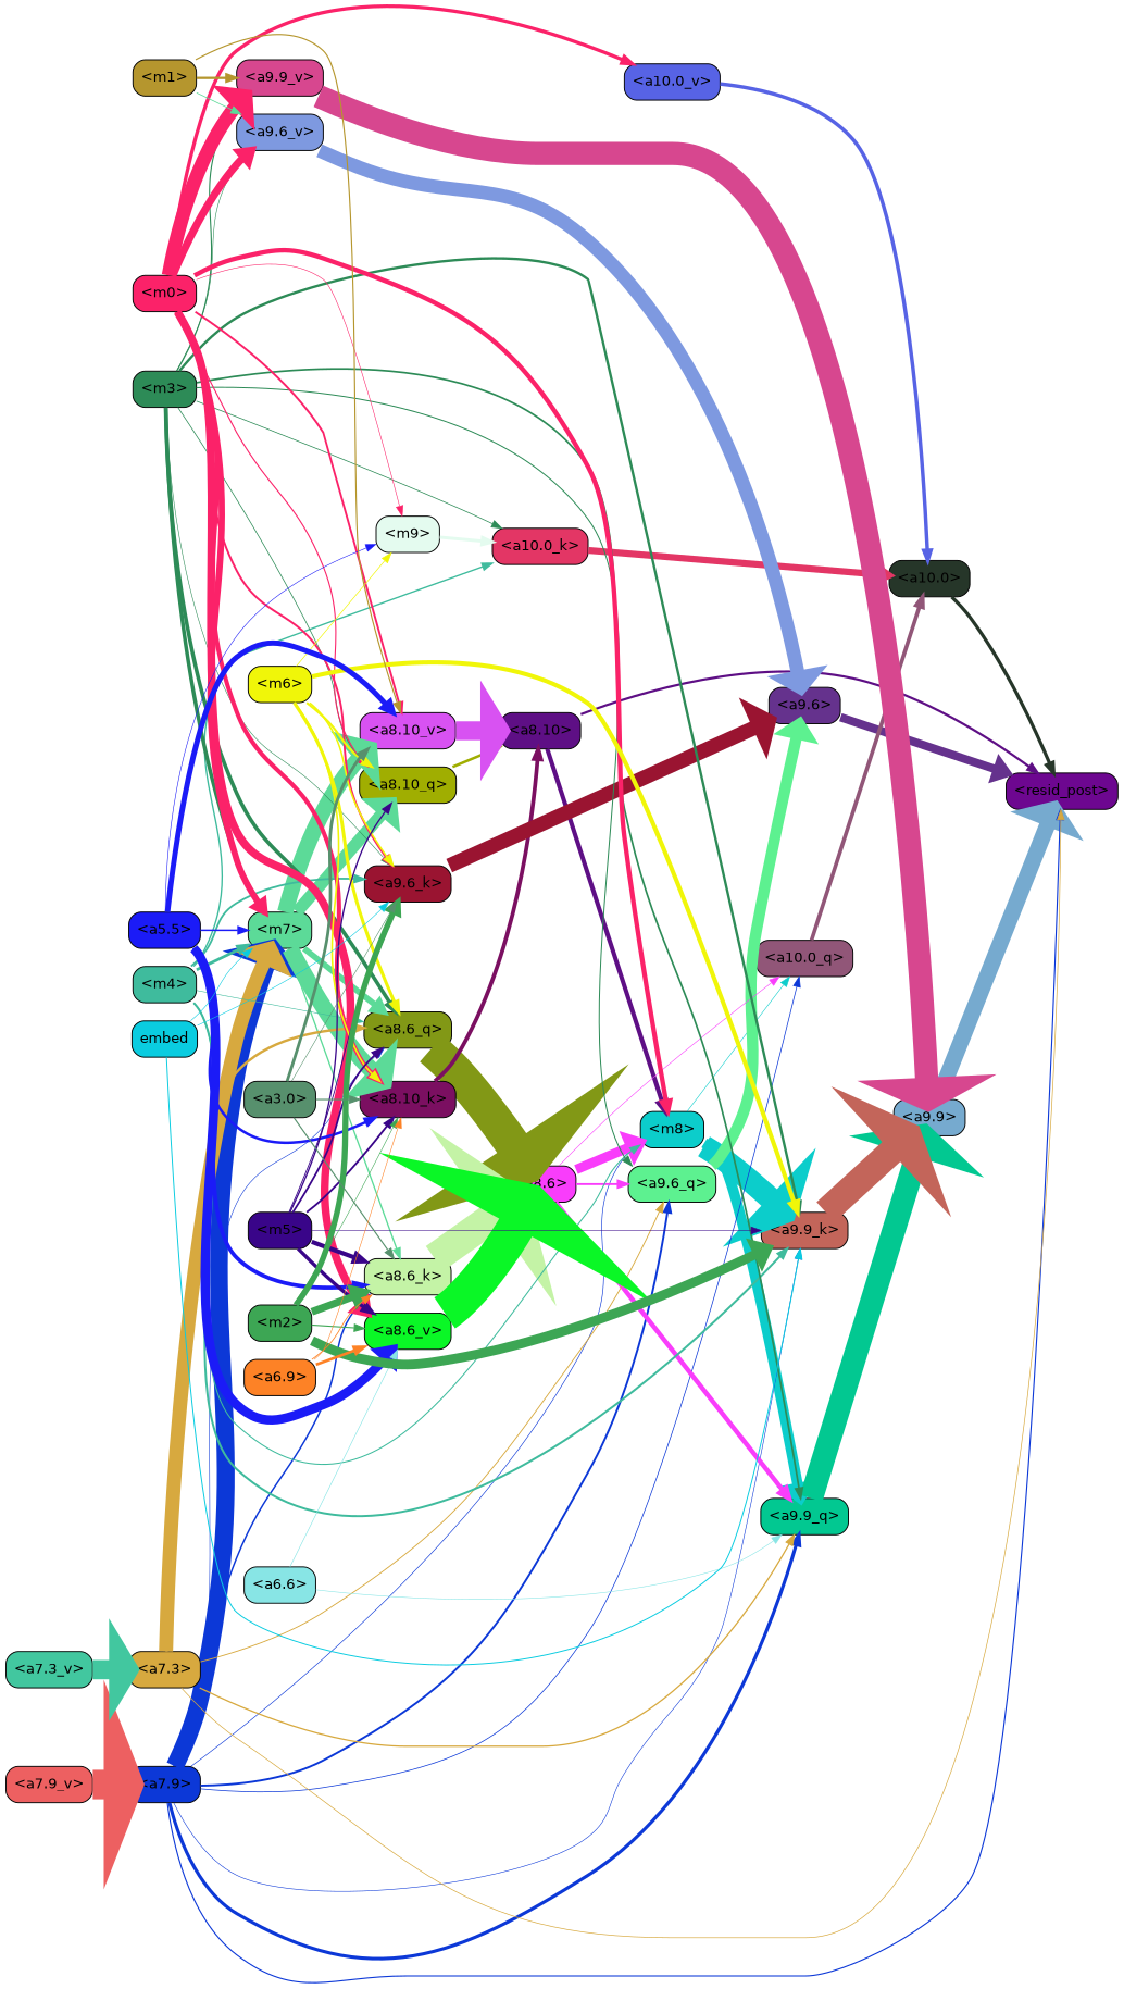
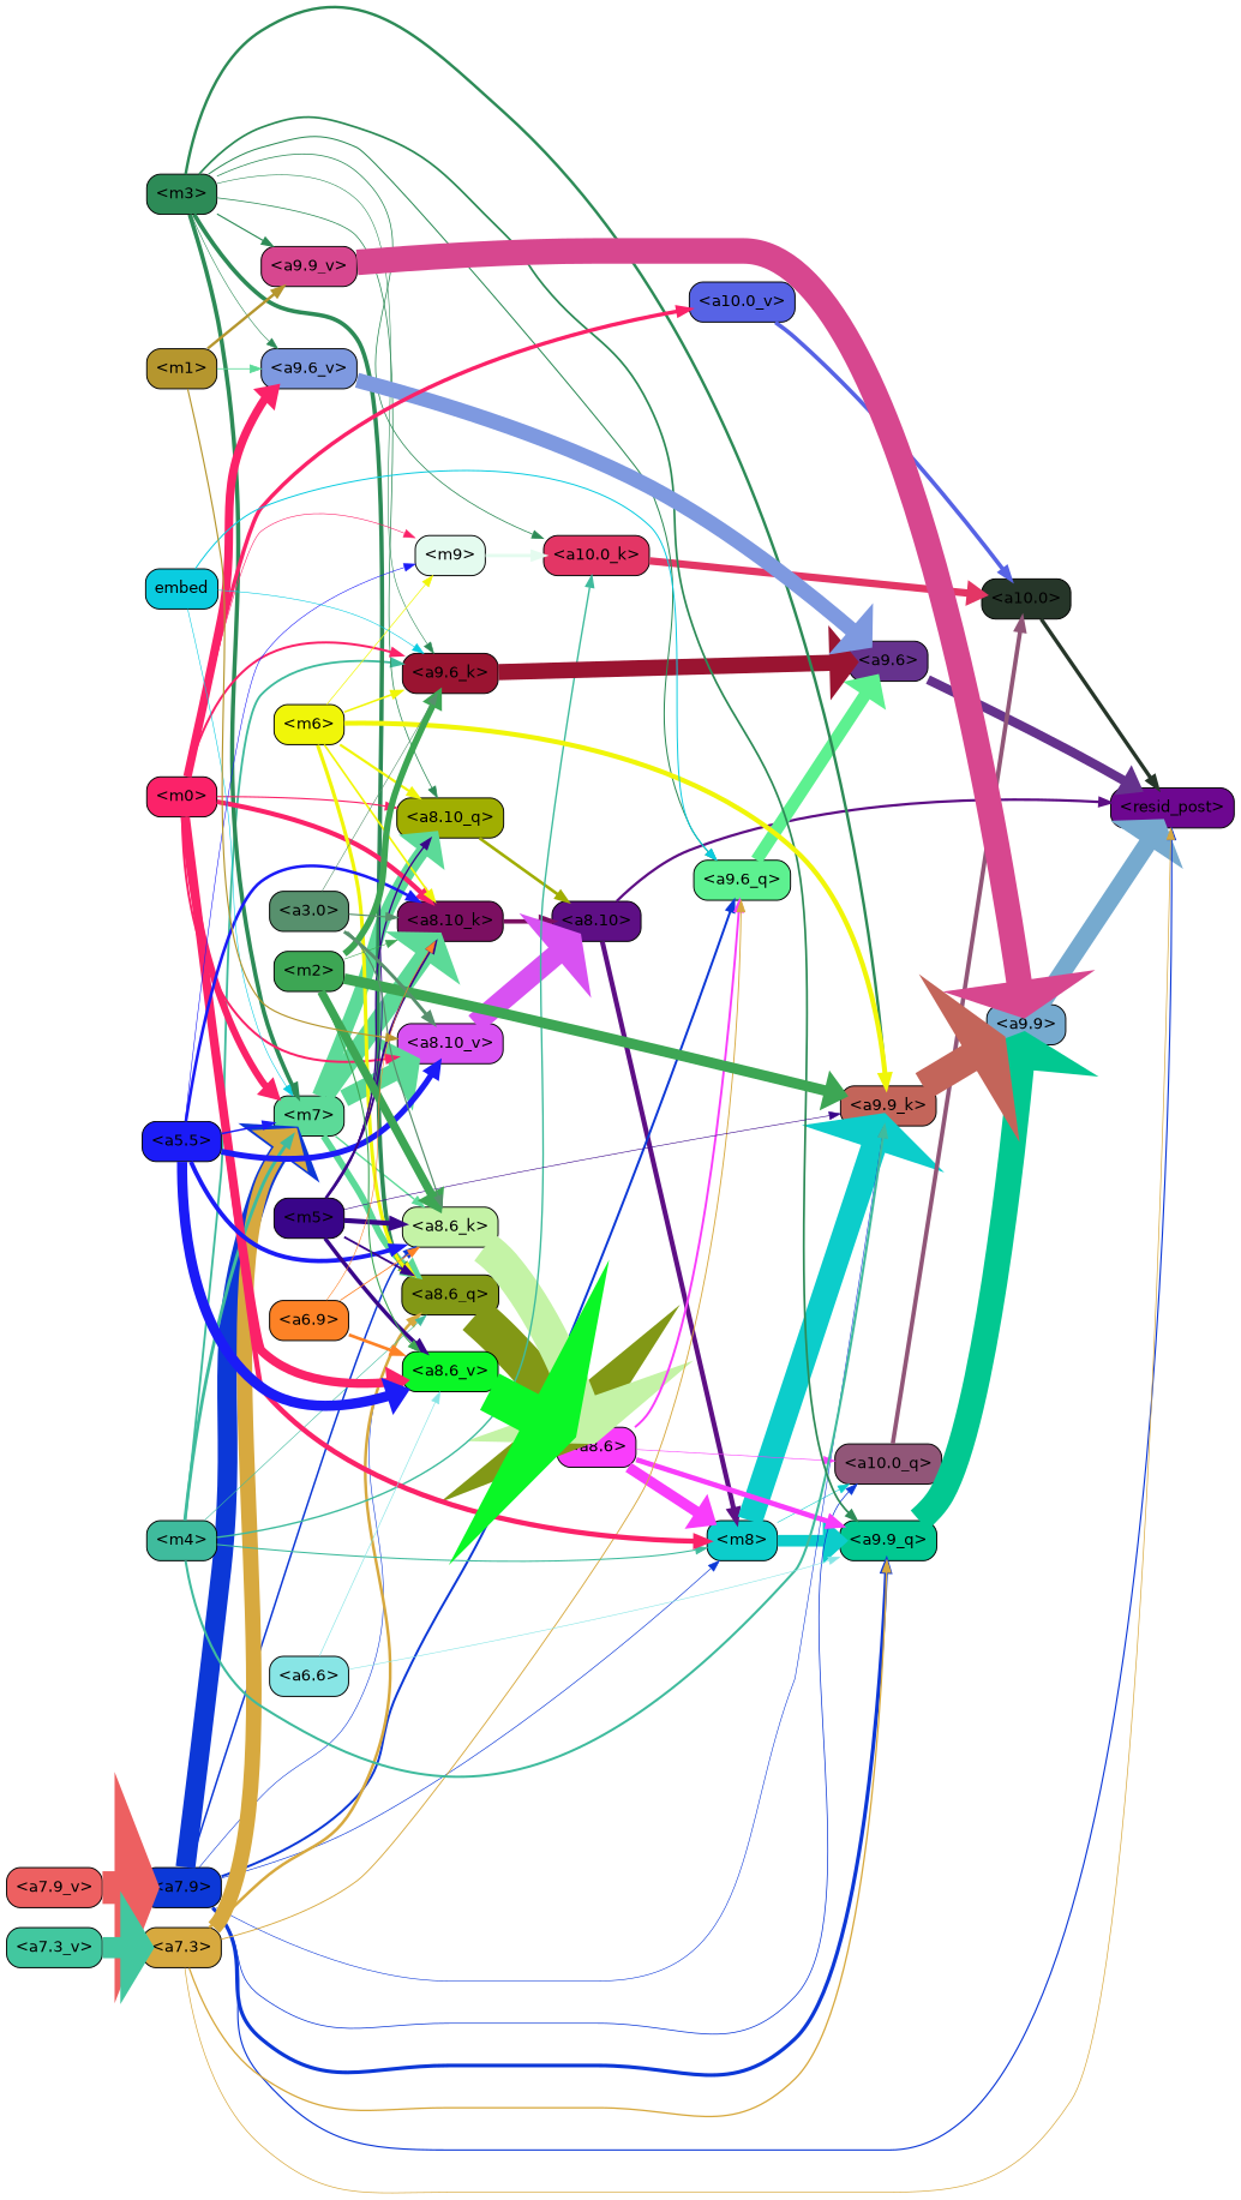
  strict digraph {
    rankdir=LR
    splines=true
    node [color=black fontname=Helvetica shape=box style="filled, rounded"]
    edge [color="#fb2269" penwidth=0.6]
    "<a10.0>" [fillcolor="#263629"]
    "<resid_post>" [fillcolor="#6d0790"]
    "<a9.9>" [fillcolor="#76aacf"]
    "<a9.6>" [fillcolor="#65328d"]
    "<a8.10>" [fillcolor="#5e0f85"]
    "<m8>" [fillcolor="#0ccdcb"]
    "<a10.0_q>" [fillcolor="#915678"]
    "<a9.9_q>" [fillcolor="#02c891"]
    "<a9.9_k>" [fillcolor="#c3655a"]
    "<a7.9>" [fillcolor="#0c38d7"]
    "<a9.6_q>" [fillcolor="#5df190"]
    "<a8.6_q>" [fillcolor="#829816"]
    "<a8.6_k>" [fillcolor="#c4f3a6"]
    "<m7>" [fillcolor="#5cda98"]
    "<a8.6>" [fillcolor="#f93dfb"]
    "<a8.10_q>" [fillcolor="#a0ae01"]
    "<a8.10_k>" [fillcolor="#7b0f61"]
    "<a8.10_v>" [fillcolor="#d852f2"]
    "<a7.3>" [fillcolor="#d7a93f"]
    "<a10.0_k>" [fillcolor="#e33665"]
    "<a10.0_v>" [fillcolor="#5763e5"]
    "<m9>" [fillcolor="#e4fbef"]
    "<m4>" [fillcolor="#3fbb9d"]
    "<a9.6_k>" [fillcolor="#9a1431"]
    "<m3>" [fillcolor="#2d8b57"]
    "<a9.9_v>" [fillcolor="#d7478f"]
    "<a9.6_v>" [fillcolor="#7e99e0"]
    "<m0>" [fillcolor="#fb2269"]
    "<a8.6_v>" [fillcolor="#0af726"]
    "<m6>" [fillcolor="#f0f609"]
    "<a5.5>" [fillcolor="#1b1bf7"]
    "<a6.6>" [fillcolor="#88e5e5"]
    "<m5>" [fillcolor="#390589"]
    "<m2>" [fillcolor="#3da654"]
    embed [fillcolor="#0acce0"]
    "<a3.0>" [fillcolor="#57906d"]
    "<m1>" [fillcolor="#b5962e"]
    "<a6.9>" [fillcolor="#fd8226"]
    "<a7.9_v>" [fillcolor="#ed6061"]
    "<a7.3_v>" [fillcolor="#42c79f"]
    "<a10.0>" -> "<resid_post>" [color="#263629" penwidth=3.4253244400024414]
    "<a9.9>" -> "<resid_post>" [color="#76aacf" penwidth=16.05378818511963]
    "<a9.6>" -> "<resid_post>" [color="#65328d" penwidth=8.33797836303711]
    "<a8.10>" -> "<resid_post>" [color="#5e0f85" penwidth=2.3390636444091797]
    "<a8.10>" -> "<m8>" [color="#5e0f85" penwidth=4.388927459716797]
    "<m8>" -> "<a10.0_q>" [color="#0ccdcb"]
    "<m8>" -> "<a9.9_q>" [color="#0ccdcb" penwidth=10.407995223999023]
    "<m8>" -> "<a9.9_k>" [color="#0ccdcb" penwidth=22.67278480529785]
    "<a10.0_q>" -> "<a10.0>" [color="#915678" penwidth=3.861766815185547]
    "<a9.9_q>" -> "<a9.9>" [color="#02c891" penwidth=23.20368194580078]
    "<a9.9_k>" -> "<a9.9>" [color="#c3655a" penwidth=26.641464233398438]
    "<a7.9>" -> "<resid_post>" [color="#0c38d7" penwidth=1.1926651000976562]
    "<a7.9>" -> "<m8>" [color="#0c38d7" penwidth=0.6738662719726562]
    "<a7.9>" -> "<a10.0_q>" [color="#0c38d7" penwidth=0.7811813354492188]
    "<a7.9>" -> "<a9.9_q>" [color="#0c38d7" penwidth=3.33896541595459]
    "<a7.9>" -> "<a9.9_k>" [color="#0c38d7"]
    "<a7.9>" -> "<a9.6_q>" [color="#0c38d7" penwidth=2.0531044006347656]
    "<a7.9>" -> "<a8.6_q>" [color="#0c38d7"]
    "<a7.9>" -> "<a8.6_k>" [color="#0c38d7" penwidth=1.5751152038574219]
    "<a7.9>" -> "<m7>" [color="#0c38d7" penwidth=17.67833709716797]
    "<a9.6_q>" -> "<a9.6>" [color="#5df190" penwidth=11.181507110595703]
    "<a8.6_q>" -> "<a8.6>" [color="#829816" penwidth=34.91962909698486]
    "<a8.6_k>" -> "<a8.6>" [color="#c4f3a6" penwidth=30.12779998779297]
    "<m7>" -> "<a8.6_q>" [color="#5cda98" penwidth=5.949329376220703]
    "<m7>" -> "<a8.6_k>" [color="#5cda98" penwidth=1.4160232543945312]
    "<m7>" -> "<a8.10_q>" [color="#5cda98" penwidth=12.189899444580078]
    "<m7>" -> "<a8.10_k>" [color="#5cda98" penwidth=16.634174346923828]
    "<m7>" -> "<a8.10_v>" [color="#5cda98" penwidth=15.893604278564453]
    "<a8.6>" -> "<m8>" [color="#f93dfb" penwidth=9.616483688354492]
    "<a8.6>" -> "<a10.0_q>" [color="#f93dfb"]
    "<a8.6>" -> "<a9.9_q>" [color="#f93dfb" penwidth=4.681654930114746]
    "<a8.6>" -> "<a9.6_q>" [color="#f93dfb" penwidth=2.0046749114990234]
    "<a8.10_q>" -> "<a8.10>" [color="#a0ae01" penwidth=2.6974411010742188]
    "<a8.10_k>" -> "<a8.10>" [color="#7b0f61" penwidth=3.9815139770507812]
    "<a8.10_v>" -> "<a8.10>" [color="#d852f2" penwidth=18.80433464050293]
    "<a7.3>" -> "<resid_post>" [color="#d7a93f" penwidth=0.7339706420898438]
    "<a7.3>" -> "<a9.9_q>" [color="#d7a93f" penwidth=1.3609809875488281]
    "<a7.3>" -> "<a9.6_q>" [color="#d7a93f" penwidth=0.9587650299072266]
    "<a7.3>" -> "<a8.6_q>" [color="#d7a93f" penwidth=2.597522735595703]
    "<a7.3>" -> "<m7>" [color="#d7a93f" penwidth=13.925512313842773]
    "<a10.0_k>" -> "<a10.0>" [color="#e33665" penwidth=6.691814422607422]
    "<a10.0_v>" -> "<a10.0>" [color="#5763e5" penwidth=3.703948974609375]
    "<m9>" -> "<a10.0_k>" [color="#e4fbef" penwidth=3.1536026000976562]
    "<m4>" -> "<m8>" [color="#3fbb9d" penwidth=1.1121444702148438]
    "<m4>" -> "<a9.9_k>" [color="#3fbb9d" penwidth=2.1296005249023438]
    "<m4>" -> "<a8.6_q>" [color="#3fbb9d" penwidth=0.6086311340332031]
    "<m4>" -> "<m7>" [color="#3fbb9d" penwidth=2.9153175354003906]
    "<m4>" -> "<a10.0_k>" [color="#3fbb9d" penwidth=1.4532089233398438]
    "<m4>" -> "<a9.6_k>" [color="#3fbb9d" penwidth=1.93524169921875]
    "<a9.6_k>" -> "<a9.6>" [color="#9a1431" penwidth=14.532459259033203]
    "<m3>" -> "<a9.9_q>" [color="#2d8b57" penwidth=1.8098411560058594]
    "<m3>" -> "<a9.9_k>" [color="#2d8b57" penwidth=2.538074493408203]
    "<m3>" -> "<a9.6_q>" [color="#2d8b57" penwidth=1.0731983184814453]
    "<m3>" -> "<a8.6_q>" [color="#2d8b57" penwidth=3.8069801330566406]
    "<m3>" -> "<m7>" [color="#2d8b57" penwidth=3.7463531494140625]
    "<m3>" -> "<a8.10_q>" [color="#2d8b57" penwidth=0.7969093322753906]
    "<m3>" -> "<a10.0_k>" [color="#2d8b57" penwidth=0.8012542724609375]
    "<m3>" -> "<a9.6_k>" [color="#2d8b57"]
    "<m3>" -> "<a9.9_v>" [color="#2d8b57" penwidth=1.1908531188964844]
    "<m3>" -> "<a9.6_v>" [color="#2d8b57"]
    "<a9.9_v>" -> "<a9.9>" [color="#d7478f" penwidth=23.02225112915039]
    "<a9.6_v>" -> "<a9.6>" [color="#7e99e0" penwidth=13.634431838989258]
    "<m0>" -> "<m8>" [penwidth=4.624839782714844]
    "<m0>" -> "<m7>" [penwidth=6.283721923828125]
    "<m0>" -> "<a8.10_q>" [penwidth=1.1731605529785156]
    "<m0>" -> "<a8.10_k>" [penwidth=4.350425720214844]
    "<m0>" -> "<a8.10_v>" [penwidth=2.0526657104492188]
    "<m0>" -> "<a10.0_v>" [penwidth=3.520832061767578]
    "<m0>" -> "<m9>"
    "<m0>" -> "<a9.6_k>" [penwidth=2.0742149353027344]
-   "<m0>" -> "<a9.9_v>" [penwidth=13.6649169921875]
    "<m0>" -> "<a9.6_v>" [penwidth=7.575786590576172]
    "<m0>" -> "<a8.6_v>" [penwidth=7.951751708984375]
    "<a8.6_v>" -> "<a8.6>" [color="#0af726" penwidth=37.04597568511963]
    "<m6>" -> "<a9.9_k>" [color="#f0f609" penwidth=4.405937194824219]
    "<m6>" -> "<a8.6_q>" [color="#f0f609" penwidth=3.241657257080078]
    "<m6>" -> "<a8.10_q>" [color="#f0f609" penwidth=2.2618331909179688]
    "<m6>" -> "<a8.10_k>" [color="#f0f609" penwidth=1.733642578125]
    "<m6>" -> "<m9>" [color="#f0f609" penwidth=0.7276992797851562]
    "<m6>" -> "<a9.6_k>" [color="#f0f609" penwidth=1.6540985107421875]
    "<a5.5>" -> "<a8.6_k>" [color="#1b1bf7" penwidth=3.9810218811035156]
    "<a5.5>" -> "<m7>" [color="#1b1bf7" penwidth=1.5525360107421875]
    "<a5.5>" -> "<a8.10_k>" [color="#1b1bf7" penwidth=2.6749038696289062]
    "<a5.5>" -> "<a8.10_v>" [color="#1b1bf7" penwidth=5.2978057861328125]
    "<a5.5>" -> "<m9>" [color="#1b1bf7"]
    "<a5.5>" -> "<a8.6_v>" [color="#1b1bf7" penwidth=9.177913665771484]
    "<a6.6>" -> "<a9.9_q>" [color="#88e5e5"]
    "<a6.6>" -> "<a8.6_v>" [color="#88e5e5" penwidth=0.6731643676757812]
    "<m5>" -> "<a9.9_k>" [color="#390589"]
    "<m5>" -> "<a8.6_q>" [color="#390589" penwidth=1.8975334167480469]
    "<m5>" -> "<a8.6_k>" [color="#390589" penwidth=4.4348602294921875]
    "<m5>" -> "<a8.10_q>" [color="#390589" penwidth=1.3886604309082031]
    "<m5>" -> "<a8.10_k>" [color="#390589" penwidth=1.9560012817382812]
    "<m5>" -> "<a9.6_k>" [color="#390589" penwidth=0.9087238311767578]
    "<m5>" -> "<a8.6_v>" [color="#390589" penwidth=3.547332763671875]
    "<m2>" -> "<a9.9_k>" [color="#3da654" penwidth=9.546476364135742]
    "<m2>" -> "<a8.6_k>" [color="#3da654" penwidth=7.5130767822265625]
    "<m2>" -> "<a8.10_k>" [color="#3da654"]
    "<m2>" -> "<a9.6_k>" [color="#3da654" penwidth=5.765581130981445]
    "<m2>" -> "<a8.6_v>" [color="#3da654" penwidth=1.1399917602539062]
-   embed -> "<a9.9_k>" [color="#0acce0" penwidth=1.044057846069336]
+   embed -> "<a9.6_q>" [color="#0acce0" penwidth=1.044057846069336]
    embed -> "<m7>" [color="#0acce0"]
    embed -> "<a9.6_k>" [color="#0acce0"]
    "<a3.0>" -> "<a8.6_k>" [color="#57906d" penwidth=1.2278594970703125]
    "<a3.0>" -> "<a8.10_k>" [color="#57906d" penwidth=1.2375259399414062]
    "<a3.0>" -> "<a8.10_v>" [color="#57906d" penwidth=2.9724464416503906]
    "<a3.0>" -> "<a9.6_k>" [color="#57906d"]
    "<m1>" -> "<a8.10_v>" [color="#b5962e" penwidth=1.2231903076171875]
    "<m1>" -> "<a9.9_v>" [color="#b5962e" penwidth=2.484710693359375]
    "<m1>" -> "<a9.6_v>" [color="#5cda98" penwidth=0.8296928405761719]
    "<a6.9>" -> "<a8.6_k>" [color="#fd8226" penwidth=0.8667373657226562]
    "<a6.9>" -> "<a8.10_k>" [color="#fd8226"]
    "<a6.9>" -> "<a8.6_v>" [color="#fd8226" penwidth=2.8011817932128906]
    "<a7.9_v>" -> "<a7.9>" [color="#ed6061" penwidth=29.394658088684082]
    "<a7.3_v>" -> "<a7.3>" [color="#42c79f" penwidth=19.01776695251465]
  }
